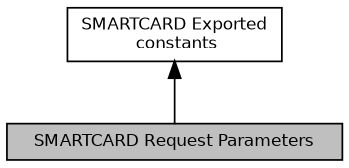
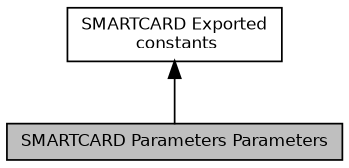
  digraph {
    rankdir=TB
    node [color=black fontname=Helvetica fontsize=10 shape=record style=filled]
-   n1 [fillcolor=grey75 fontcolor=black height=0.2 label="SMARTCARD Request Parameters" width=0.4]
+   n1 [fillcolor=grey75 fontcolor=black height=0.2 label="SMARTCARD Parameters Parameters" width=0.4]
    n2 [fillcolor=white height=0.2 label="SMARTCARD Exported\l constants" width=0.4]
    n2 -> n1 [dir=back fontname=Helvetica fontsize=10 labelfontname=Helvetica labelfontsize=10 shape=plaintext style=solid]
  }
